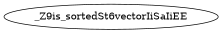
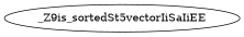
  digraph {
-   n1 [label=_Z9is_sortedSt6vectorIiSaIiEE]
+   n1 [label=_Z9is_sortedSt5vectorIiSaIiEE]
  }
